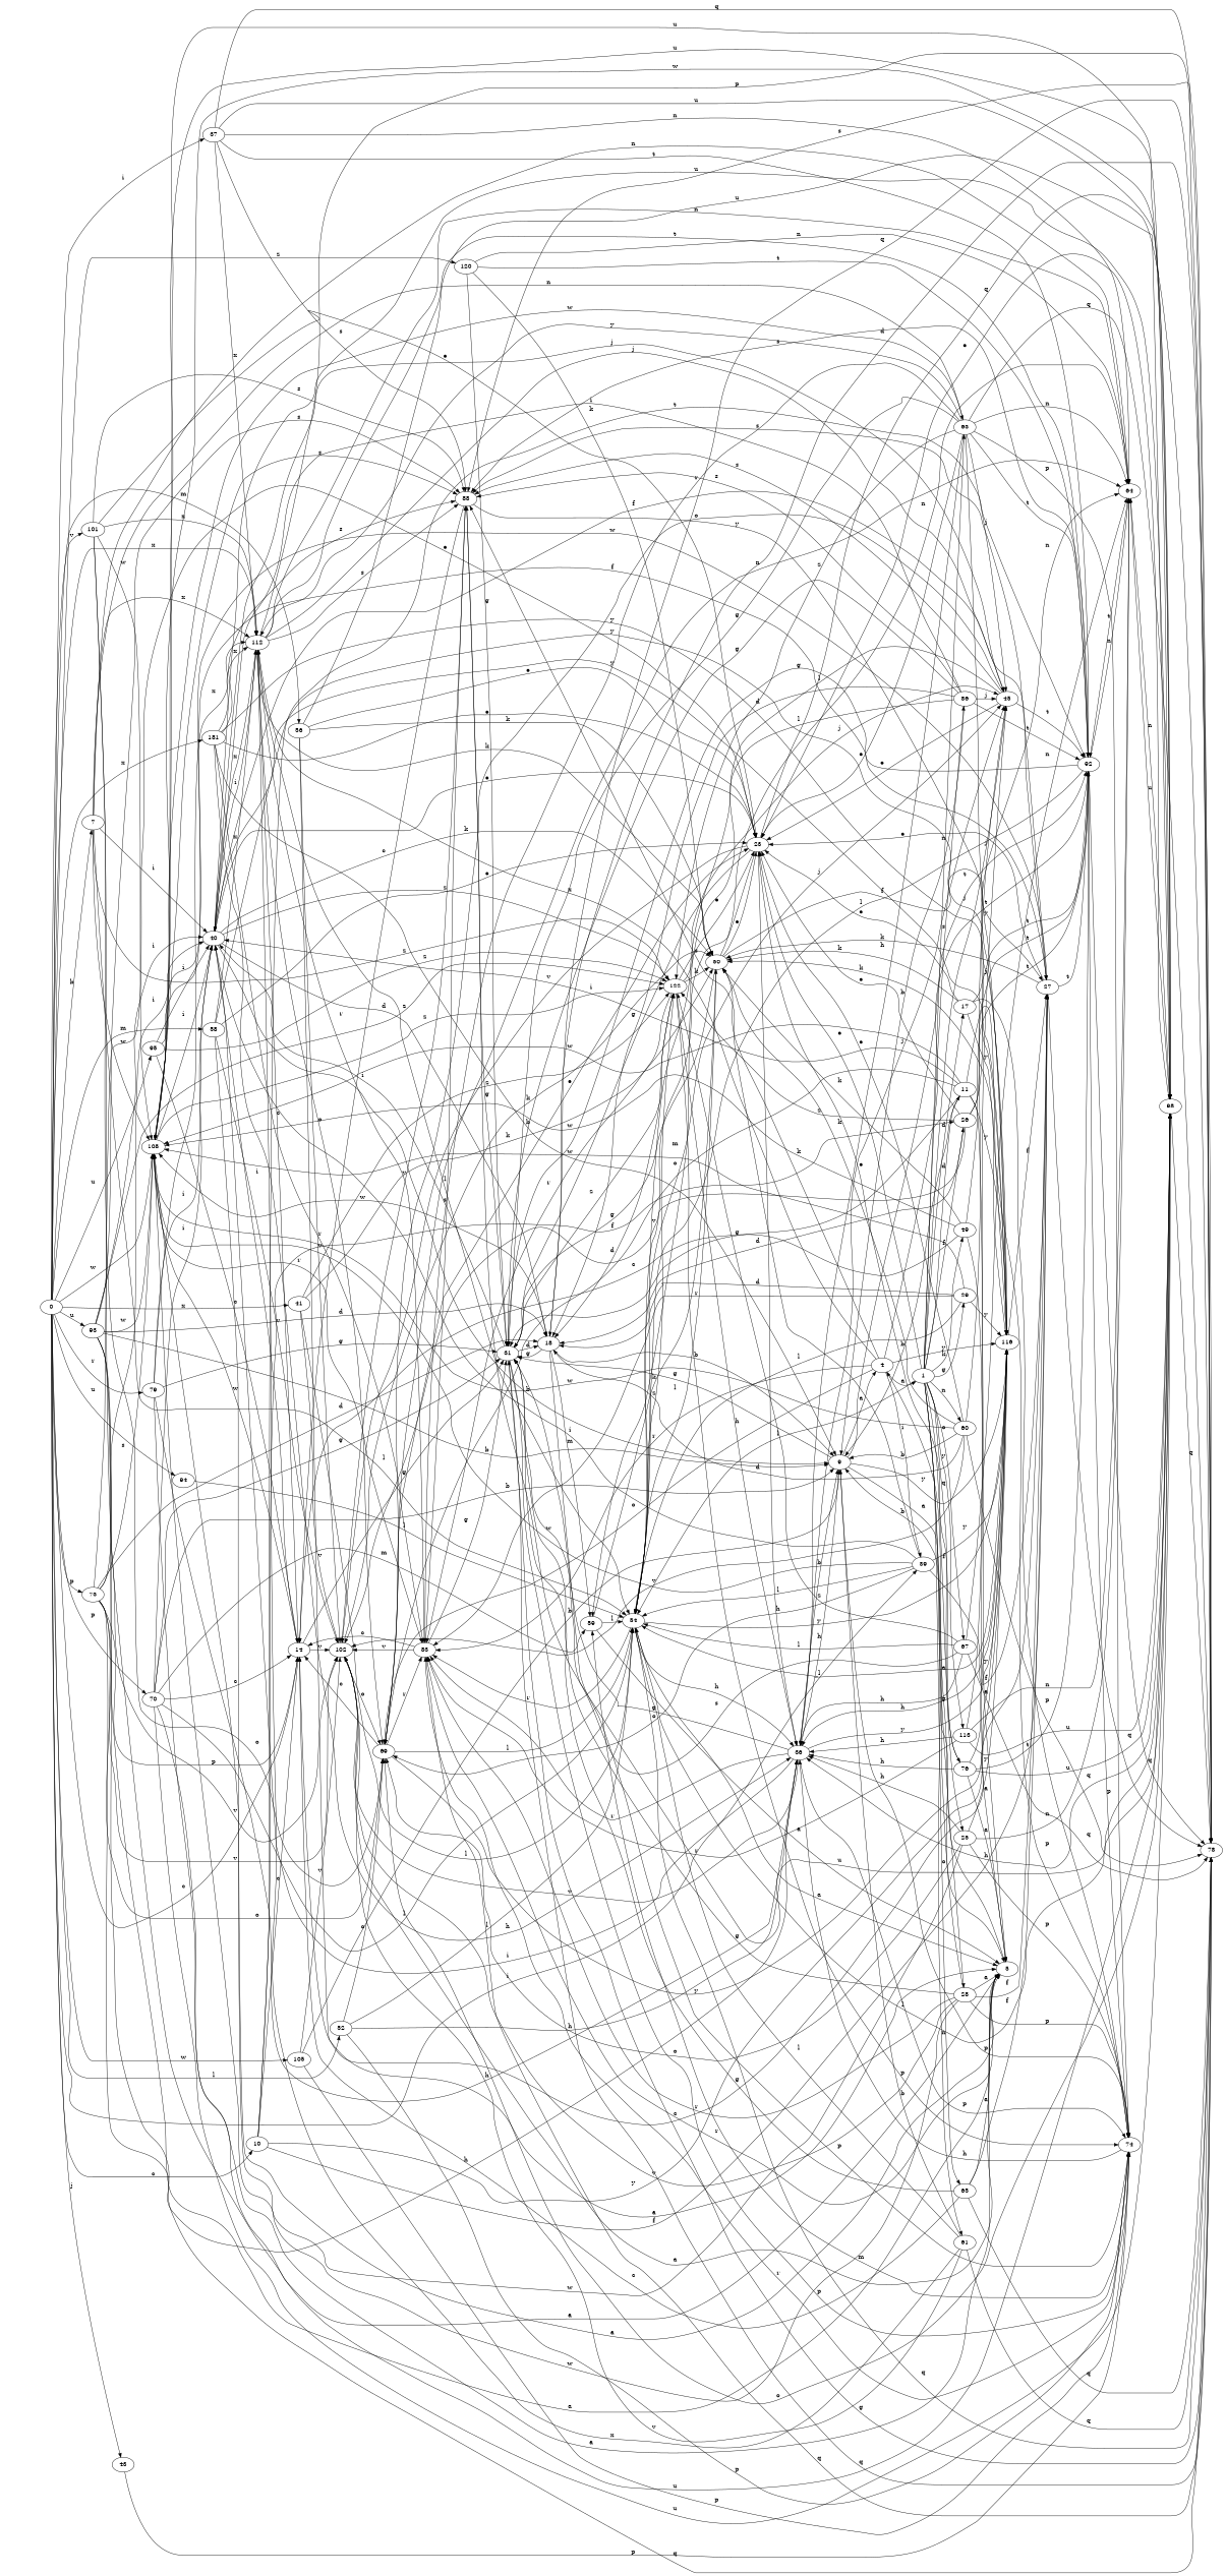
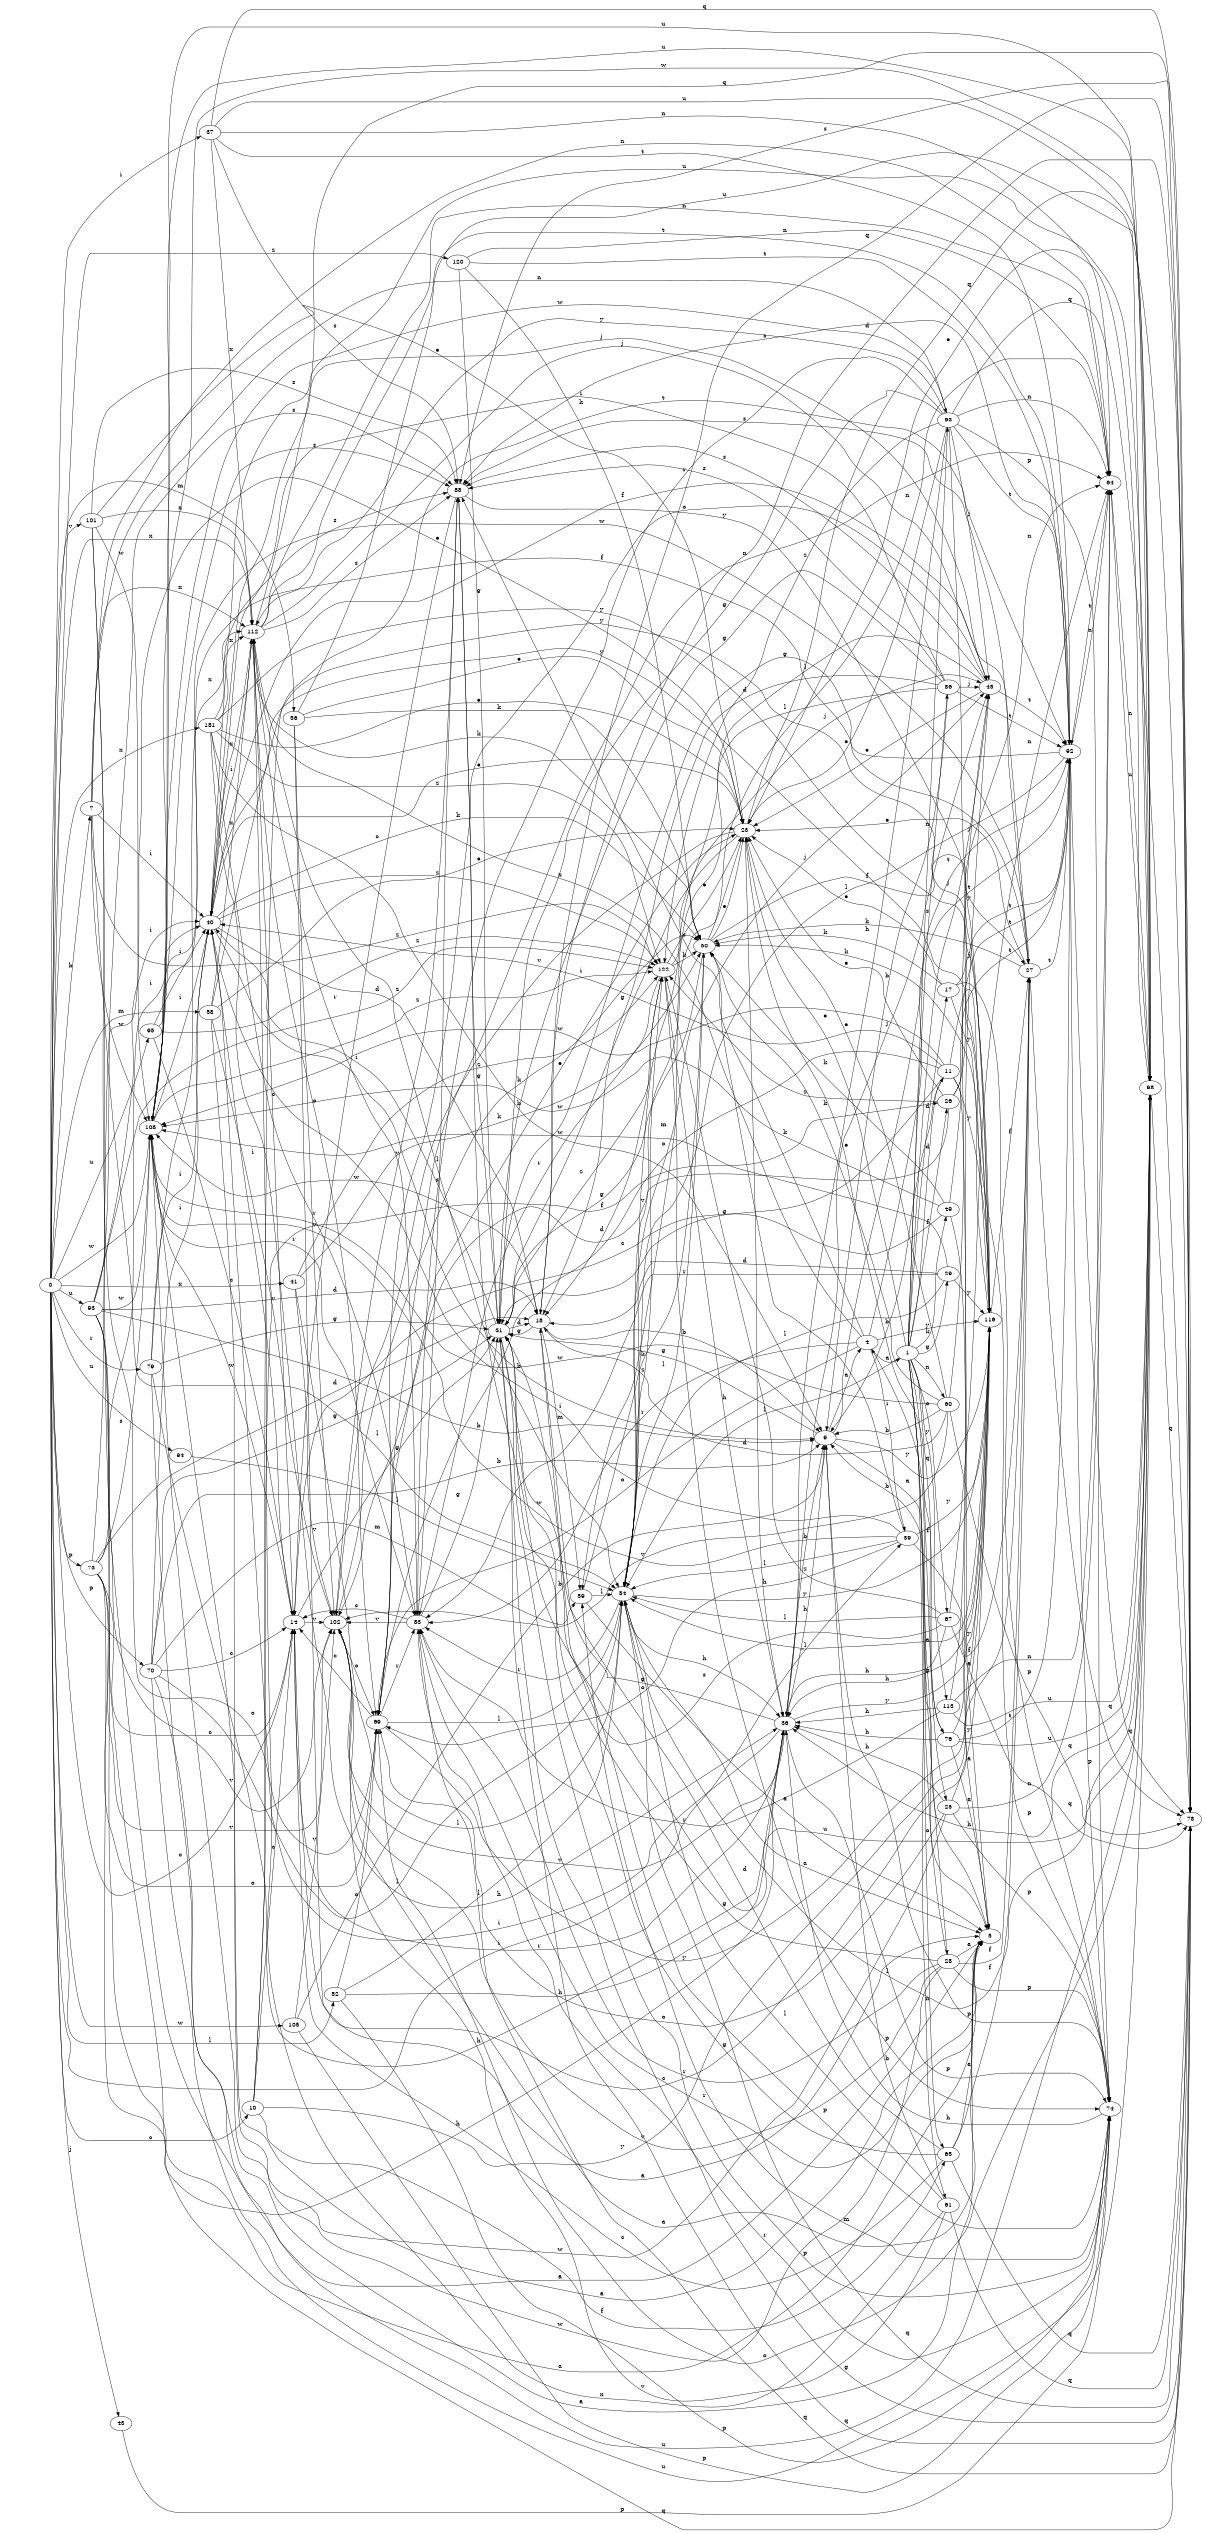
  strict digraph {
    rankdir=LR
    0
    7
    10
    14
    37
    39
    41
    43
    52
    56
    58
    70
    73
    79
    93
    94
    95
    101
    105
    108
    n21 [label=181]
    112
    120
    54
    63
    40
    64
    122
    26
    92
    116
    27
    31
    102
    78
    88
    98
    69
    50
    74
    36
    23
    5
    9
    59
    18
    83
    45
    n49 [label=11]
    1
    17
    25
    28
    29
    49
    60
    61
    65
    67
    76
    86
    113
    4
    0 -> 7 [label=b]
    0 -> 10 [label=c]
    0 -> 14 [label=c]
    0 -> 37 [label=i]
    0 -> 39 [label=i]
    0 -> 41 [label=x]
    0 -> 43 [label=j]
    0 -> 52 [label=l]
    0 -> 56 [label=m]
    0 -> 58 [label=m]
    0 -> 70 [label=p]
    0 -> 73 [label=p]
    0 -> 79 [label=r]
    0 -> 93 [label=u]
    0 -> 94 [label=u]
    0 -> 95 [label=u]
    0 -> 101 [label=v]
    0 -> 105 [label=w]
    0 -> 108 [label=w]
    0 -> n21 [label=x]
    0 -> 112 [label=x]
    0 -> 120 [label=z]
    7 -> 108 [label=w]
    7 -> 112 [label=x]
    7 -> 54 [label=l]
    7 -> 63 [label=n]
    7 -> 40 [label=i]
    7 -> 64 [label=n]
    7 -> 122 [label=z]
    10 -> 14 [label=c]
    10 -> 26 [label=f]
    10 -> 92 [label=t]
    10 -> 116 [label=y]
-   10 -> 27 [label=f]
+   10 -> 65 [label=f]
    14 -> 108 [label=w]
    14 -> 40 [label=i]
    14 -> 31 [label=g]
    14 -> 102 [label=v]
    37 -> 112 [label=x]
    37 -> 64 [label=n]
    37 -> 92 [label=t]
    37 -> 78 [label=q]
    37 -> 88 [label=s]
    37 -> 98 [label=u]
    39 -> 108 [label=w]
    39 -> 54 [label=l]
    39 -> 40 [label=i]
    39 -> 116 [label=y]
    39 -> 27 [label=f]
    39 -> 88 [label=s]
    39 -> 69 [label=o]
    41 -> 54 [label=l]
    41 -> 122 [label=z]
    41 -> 102 [label=v]
    41 -> 50 [label=k]
    43 -> 74 [label=p]
    52 -> 54 [label=l]
    52 -> 69 [label=o]
    52 -> 74 [label=p]
    52 -> 36 [label=h]
    56 -> 102 [label=v]
    56 -> 98 [label=u]
    56 -> 50 [label=k]
    56 -> 23 [label=e]
    56 -> 5 [label=a]
    58 -> 112 [label=x]
    58 -> 116 [label=y]
    58 -> 102 [label=v]
    58 -> 23 [label=e]
    58 -> 5 [label=a]
    70 -> 14 [label=c]
    70 -> 54 [label=l]
    70 -> 40 [label=i]
    70 -> 31 [label=g]
    70 -> 98 [label=u]
    70 -> 5 [label=a]
    70 -> 9 [label=b]
    70 -> 59 [label=m]
-   73 -> 14 [label=p]
+   73 -> 14 [label=c]
    73 -> 108 [label=s]
    73 -> 40 [label=i]
    73 -> 102 [label=v]
    73 -> 69 [label=o]
    73 -> 36 [label=h]
    73 -> 23 [label=e]
    73 -> 18 [label=d]
    79 -> 112 [label=x]
    79 -> 40 [label=i]
    79 -> 31 [label=g]
    79 -> 98 [label=u]
    79 -> 36 [label=h]
    93 -> 108 [label=w]
    93 -> 40 [label=i]
    93 -> 122 [label=z]
    93 -> 102 [label=v]
    93 -> 78 [label=q]
    93 -> 88 [label=s]
    93 -> 5 [label=a]
    93 -> 9 [label=b]
    93 -> 18 [label=d]
    94 -> 54 [label=l]
    95 -> 14 [label=c]
    95 -> 40 [label=i]
    95 -> 122 [label=z]
    95 -> 98 [label=u]
    101 -> 108 [label=w]
    101 -> 112 [label=x]
    101 -> 88 [label=s]
    101 -> 69 [label=o]
    101 -> 23 [label=e]
    101 -> 5 [label=a]
    105 -> 102 [label=v]
    105 -> 74 [label=p]
    105 -> 9 [label=b]
    108 -> 40 [label=i]
    108 -> 122 [label=z]
    108 -> 27 [label=f]
    108 -> 88 [label=s]
    108 -> 98 [label=u]
    108 -> 83 [label=r]
    n21 -> 112 [label=x]
+   n21 -> 122 [label=z]
    n21 -> 116 [label=y]
    n21 -> 88 [label=s]
    n21 -> 36 [label=h]
    n21 -> 23 [label=e]
    n21 -> 9 [label=b]
    n21 -> 83 [label=r]
    112 -> 14 [label=c]
    112 -> 54 [label=l]
    112 -> 40 [label=i]
    112 -> 64 [label=n]
    112 -> 92 [label=t]
-   112 -> 78 [label=p]
+   112 -> 78 [label=q]
    112 -> 88 [label=s]
    112 -> 69 [label=o]
    112 -> 50 [label=k]
    112 -> 83 [label=r]
    112 -> 45 [label=j]
    120 -> 64 [label=n]
    120 -> 92 [label=t]
    120 -> 31 [label=g]
    120 -> 50 [label=k]
    54 -> 122 [label=z]
    54 -> 116 [label=y]
    54 -> 78 [label=q]
    54 -> 36 [label=h]
    54 -> 5 [label=a]
    54 -> 83 [label=r]
    54 -> 45 [label=j]
    63 -> 108 [label=w]
    63 -> 112 [label=y]
    63 -> 64 [label=n]
    63 -> 122 [label=z]
    63 -> 92 [label=t]
    63 -> 116 [label=y]
    63 -> 31 [label=g]
    63 -> 78 [label=q]
    63 -> 74 [label=p]
    63 -> 36 [label=h]
    63 -> 23 [label=e]
    63 -> 83 [label=r]
    63 -> 45 [label=j]
    40 -> 112 [label=x]
    40 -> 122 [label=z]
    40 -> 116 [label=y]
    40 -> 27 [label=f]
    40 -> 98 [label=u]
    40 -> 50 [label=k]
    40 -> 23 [label=e]
    40 -> 9 [label=b]
    40 -> 18 [label=d]
    40 -> 45 [label=j]
    64 -> 92 [label=t]
    64 -> 98 [label=u]
    122 -> 50 [label=k]
    122 -> 74 [label=p]
    122 -> 36 [label=h]
    122 -> 23 [label=e]
    122 -> 18 [label=d]
    122 -> 83 [label=r]
    122 -> 45 [label=j]
    26 -> 64 [label=n]
    26 -> 122 [label=z]
    26 -> 102 [label=v]
    26 -> 74 [label=p]
    26 -> 23 [label=e]
-   26 -> 18 [label=d]
+   65 -> 18 [label=d]
    92 -> 54 [label=l]
    92 -> 64 [label=n]
    92 -> 31 [label=g]
    92 -> 78 [label=q]
    92 -> 88 [label=s]
    92 -> 74 [label=p]
    116 -> 54 [label=l]
    116 -> 27 [label=f]
    116 -> 50 [label=k]
    116 -> 36 [label=h]
    27 -> 14 [label=c]
    27 -> 108 [label=w]
    27 -> 92 [label=t]
    27 -> 78 [label=q]
    27 -> 88 [label=s]
    27 -> 50 [label=k]
    27 -> 23 [label=e]
    31 -> 40 [label=i]
    31 -> 122 [label=z]
    31 -> 78 [label=q]
    31 -> 98 [label=u]
    31 -> 74 [label=p]
    31 -> 18 [label=d]
    102 -> 69 [label=o]
    102 -> 50 [label=k]
    102 -> 5 [label=a]
    78 -> 31 [label=g]
    78 -> 88 [label=s]
    78 -> 18 [label=d]
    88 -> 14 [label=c]
    88 -> 116 [label=y]
    88 -> 31 [label=g]
    88 -> 102 [label=v]
    98 -> 108 [label=w]
    98 -> 54 [label=l]
    98 -> 64 [label=n]
    98 -> 78 [label=q]
    98 -> 69 [label=o]
    98 -> 36 [label=h]
    98 -> 23 [label=e]
    69 -> 14 [label=c]
    69 -> 54 [label=l]
    69 -> 64 [label=n]
    69 -> 116 [label=y]
    69 -> 23 [label=e]
    69 -> 83 [label=r]
    50 -> 54 [label=l]
    50 -> 64 [label=n]
    50 -> 27 [label=f]
    50 -> 31 [label=g]
    50 -> 23 [label=e]
    74 -> 36 [label=h]
    74 -> 59 [label=m]
    74 -> 83 [label=r]
    36 -> 40 [label=i]
    36 -> 116 [label=y]
    36 -> 31 [label=g]
    36 -> 102 [label=v]
    36 -> 74 [label=p]
    36 -> 9 [label=b]
-   36 -> 83 [label=r]
+   36 -> 14 [label=r]
    36 -> 45 [label=j]
    23 -> 31 [label=g]
    23 -> 102 [label=v]
    23 -> 78 [label=q]
    23 -> 36 [label=h]
    23 -> 59 [label=m]
    5 -> 83 [label=r]
    5 -> 4 [label=a]
    9 -> 92 [label=t]
    9 -> 116 [label=y]
    9 -> 31 [label=g]
    9 -> 74 [label=p]
    9 -> 36 [label=h]
    9 -> 5 [label=a]
    9 -> 4 [label=a]
    59 -> 54 [label=l]
    59 -> 50 [label=k]
    59 -> 5 [label=a]
    18 -> 108 [label=w]
    18 -> 31 [label=g]
    18 -> 78 [label=q]
    18 -> 74 [label=p]
    18 -> 9 [label=b]
    18 -> 59 [label=m]
    83 -> 14 [label=c]
    83 -> 31 [label=g]
    83 -> 102 [label=v]
    83 -> 78 [label=q]
    83 -> 88 [label=s]
    45 -> 54 [label=l]
    45 -> 92 [label=t]
    45 -> 88 [label=s]
    45 -> 69 [label=o]
    45 -> 23 [label=e]
    n49 -> 108 [label=w]
    n49 -> 40 [label=i]
    n49 -> 92 [label=t]
    n49 -> 116 [label=y]
    n49 -> 31 [label=g]
    n49 -> 69 [label=o]
    n49 -> 5 [label=a]
    n49 -> 9 [label=b]
    1 -> 54 [label=l]
    1 -> 63 [label=n]
    1 -> 26 [label=f]
    1 -> 23 [label=e]
    1 -> 45 [label=j]
    1 -> n49 [label=d]
    1 -> 17 [label=d]
    1 -> 25 [label=f]
    1 -> 28 [label=g]
    1 -> 29 [label=g]
    1 -> 49 [label=k]
    1 -> 60 [label=n]
    1 -> 61 [label=n]
    1 -> 65 [label=o]
    1 -> 67 [label=o]
    1 -> 76 [label=q]
    1 -> 86 [label=s]
    1 -> 113 [label=y]
    17 -> 92 [label=t]
    17 -> 116 [label=y]
    17 -> 50 [label=k]
    17 -> 74 [label=p]
    17 -> 23 [label=e]
    25 -> 108 [label=w]
    25 -> 64 [label=n]
    25 -> 116 [label=y]
    25 -> 69 [label=o]
    25 -> 74 [label=p]
    25 -> 36 [label=h]
    28 -> 108 [label=w]
    28 -> 27 [label=f]
    28 -> 31 [label=g]
    28 -> 102 [label=v]
    28 -> 74 [label=p]
    28 -> 5 [label=a]
    28 -> 9 [label=b]
    28 -> 83 [label=r]
    29 -> 108 [label=w]
    29 -> 54 [label=l]
    29 -> 116 [label=y]
    29 -> 18 [label=d]
    29 -> 83 [label=r]
    49 -> 14 [label=c]
    49 -> 108 [label=w]
    49 -> 92 [label=t]
    49 -> 50 [label=k]
    49 -> 5 [label=a]
    60 -> 108 [label=w]
    60 -> 102 [label=v]
    60 -> 78 [label=q]
    60 -> 50 [label=k]
    60 -> 23 [label=e]
    60 -> 9 [label=b]
    60 -> 18 [label=d]
    60 -> 45 [label=j]
    61 -> 112 [label=x]
    61 -> 54 [label=l]
    61 -> 102 [label=v]
    61 -> 78 [label=q]
    61 -> 9 [label=b]
    65 -> 14 [label=c]
    65 -> 27 [label=f]
    65 -> 31 [label=g]
    65 -> 78 [label=q]
    65 -> 5 [label=a]
    67 -> 54 [label=l]
    67 -> 64 [label=n]
    67 -> 122 [label=z]
    67 -> 78 [label=q]
    67 -> 88 [label=s]
    67 -> 36 [label=h]
    76 -> 92 [label=t]
    76 -> 116 [label=y]
    76 -> 98 [label=u]
    76 -> 36 [label=h]
    76 -> 23 [label=e]
    76 -> 5 [label=a]
    86 -> 54 [label=l]
    86 -> 40 [label=i]
    86 -> 92 [label=t]
    86 -> 31 [label=g]
    86 -> 88 [label=s]
    86 -> 9 [label=b]
    86 -> 18 [label=d]
    86 -> 45 [label=j]
    113 -> 64 [label=n]
    113 -> 98 [label=u]
    113 -> 36 [label=h]
    113 -> 83 [label=r]
    113 -> 45 [label=j]
    4 -> 39 [label=i]
    4 -> 112 [label=x]
    4 -> 92 [label=t]
    4 -> 116 [label=y]
    4 -> 69 [label=o]
    4 -> 50 [label=k]
    4 -> 83 [label=r]
    4 -> 1 [label=a]
  }
